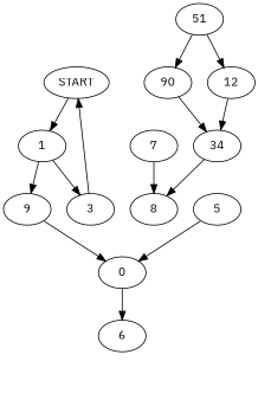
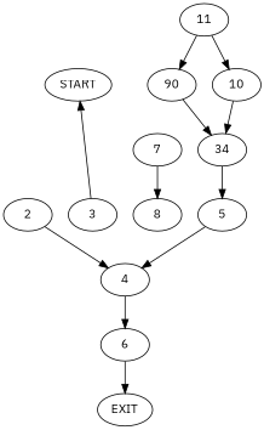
  digraph {
    fontname="IBM Plex Sans"
    node [fontname="IBM Plex Sans"]
    edge [fontname="IBM Plex Sans"]
    n1 [label=START]
-   1
-   2 [label=9]
+   2
    3
-   4 [label=0]
+   n5 [label=EXIT]
+   4
    6
    5
    7
    8
    n11 [label=90]
    n12 [label=34]
-   11 [label=51]
-   12
-   n1 -> 1
-   1 -> 2
-   1 -> 3
+   11
+   12 [label=10]
    2 -> 4
    3 -> n1
    4 -> 6
+   6 -> n5
    5 -> 4
    7 -> 8
    n11 -> n12
-   n12 -> 8
+   n12 -> 5
    11 -> n11
    11 -> 12
    12 -> n12
  }
